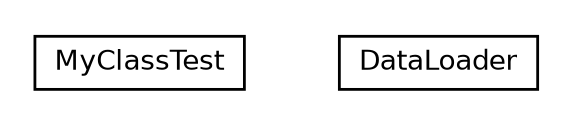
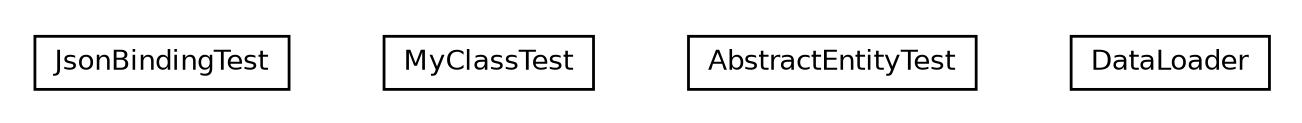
  digraph {
    nodesep=0.25
    ranksep=0.5
    node [fontcolor=black fontname=Helvetica fontsize=10.0 shape=plaintext]
+   n1 [label=<<table title="net.trajano.doxdb.sample.test.JsonBindingTest" border="0" cellborder="1" cellspacing="0" cellpadding="2" port="p" href="./JsonBindingTest.html"> 		<tr><td><table border="0" cellspacing="0" cellpadding="1"> <tr><td align="center" balign="center"> JsonBindingTest </td></tr> 		</table></td></tr> 		</table>>]
    n2 [label=<<table title="net.trajano.doxdb.sample.test.MyClassTest" border="0" cellborder="1" cellspacing="0" cellpadding="2" port="p" href="./MyClassTest.html"> 		<tr><td><table border="0" cellspacing="0" cellpadding="1"> <tr><td align="center" balign="center"> MyClassTest </td></tr> 		</table></td></tr> 		</table>>]
+   n3 [label=<<table title="net.trajano.doxdb.sample.test.AbstractEntityTest" border="0" cellborder="1" cellspacing="0" cellpadding="2" port="p" href="./AbstractEntityTest.html"> 		<tr><td><table border="0" cellspacing="0" cellpadding="1"> <tr><td align="center" balign="center"> AbstractEntityTest </td></tr> 		</table></td></tr> 		</table>>]
    n4 [label=<<table title="net.trajano.doxdb.sample.test.DataLoader" border="0" cellborder="1" cellspacing="0" cellpadding="2" port="p" href="./DataLoader.html"> 		<tr><td><table border="0" cellspacing="0" cellpadding="1"> <tr><td align="center" balign="center"> DataLoader </td></tr> 		</table></td></tr> 		</table>>]
  }
